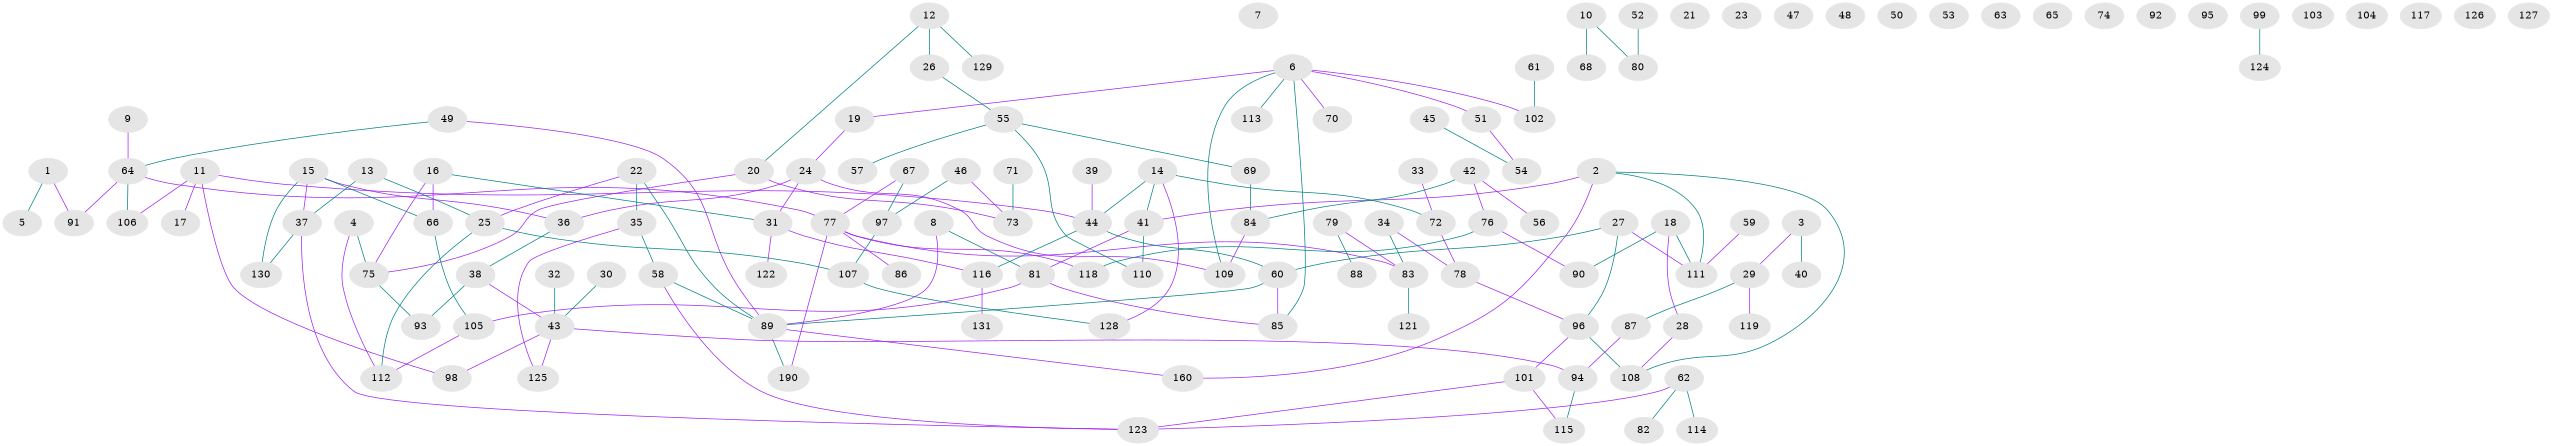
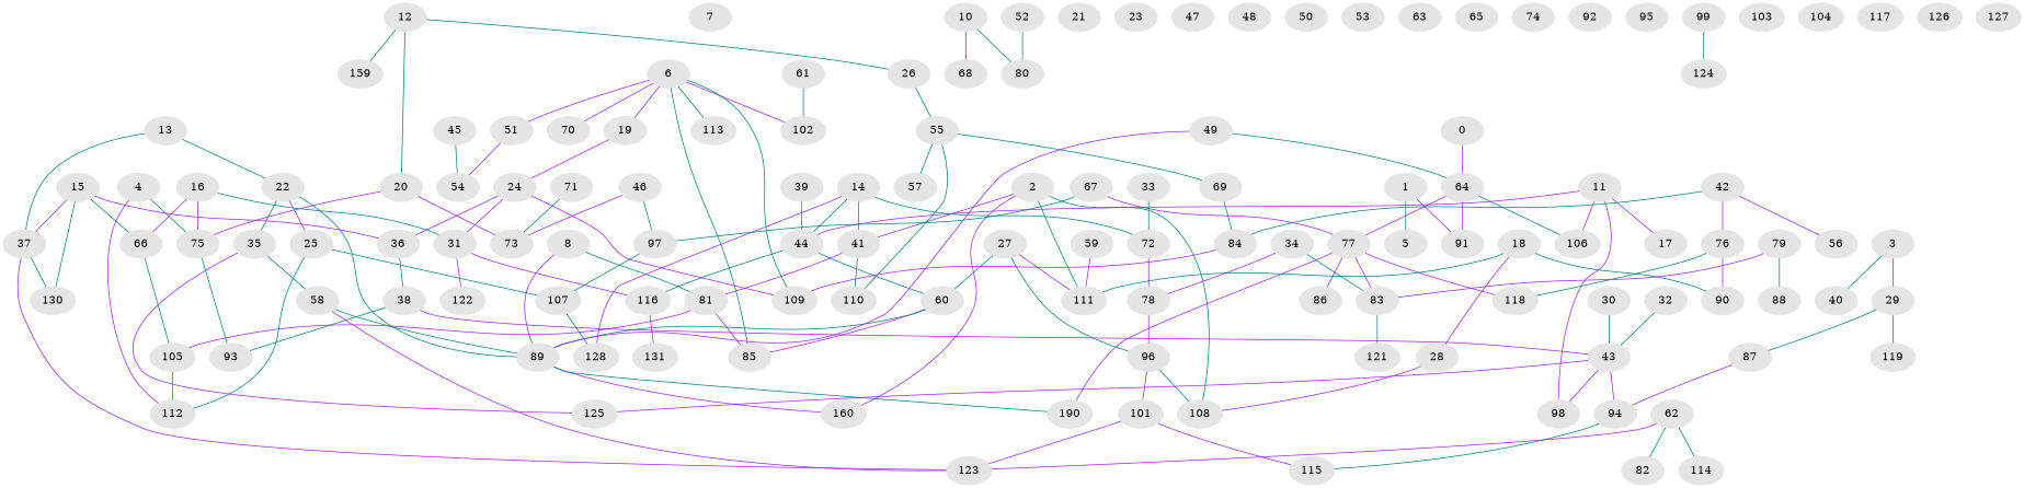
  graph {
    node [color=gray90 style=filled]
    edge [color=purple]
    1
    5
    91
    2
    41
    n6 [label=160]
    108
    111
    81
    110
    3
    29
    40
    87
    119
    4
    75
    112
    93
    6
    19
    51
    70
    85
    102
    109
    113
    24
    54
    7
    8
    89
    105
    n34 [label=190]
-   9
+   9 [label=0]
    64
    106
    77
    10
    68
    80
    11
    17
    44
    98
    60
    116
    12
    20
    26
-   129
+   129 [label=159]
    73
    55
    13
    22
    37
    25
    35
    130
    123
    14
    72
    128
    78
    15
    36
    66
    38
    16
    31
    122
    18
    28
    90
    21
    107
    125
    58
    23
    57
    69
    27
    96
    101
    94
    30
    43
    131
    32
    33
    34
    83
    121
    39
    42
    56
    76
    84
    118
    115
    45
    46
    97
    47
    48
    49
    50
    52
    53
    59
    61
    62
    82
    114
    63
    86
    65
    67
    71
    74
    79
    88
    92
    95
    99
    124
    103
    104
    117
    126
    127
    1 -- 5 [color=teal]
    1 -- 91
    2 -- 41
    2 -- n6
    2 -- 108 [color=teal]
    2 -- 111 [color=teal]
    41 -- 81
    41 -- 110 [color=teal]
    81 -- 85
    81 -- 105
    3 -- 29
    3 -- 40 [color=teal]
    29 -- 87 [color=teal]
    29 -- 119
    87 -- 94
    4 -- 75 [color=teal]
    4 -- 112
    75 -- 93 [color=teal]
    6 -- 19
    6 -- 51
    6 -- 70
    6 -- 85 [color=teal]
    6 -- 102
    6 -- 109 [color=teal]
    6 -- 113 [color=teal]
    19 -- 24
    51 -- 54
    24 -- 109
    24 -- 36
    24 -- 31
    8 -- 81 [color=teal]
    8 -- 89
    89 -- n6
    89 -- n34 [color=teal]
    105 -- 112
    9 -- 64
    64 -- 91
    64 -- 106 [color=teal]
    64 -- 77
    77 -- n34
    77 -- 83
    77 -- 118
    77 -- 86
    10 -- 68 [color=teal]
    10 -- 80 [color=teal]
    11 -- 106
    11 -- 17
    11 -- 44
    11 -- 98
    44 -- 60 [color=teal]
    44 -- 116 [color=teal]
    60 -- 85
    60 -- 89 [color=teal]
    116 -- 131
    12 -- 20 [color=teal]
    12 -- 26 [color=teal]
    12 -- 129 [color=teal]
    20 -- 75
    20 -- 73
    26 -- 55 [color=teal]
    55 -- 110 [color=teal]
    55 -- 57 [color=teal]
    55 -- 69 [color=teal]
-   13 -- 25 [color=teal]
+   13 -- 22 [color=teal]
    13 -- 37 [color=teal]
    22 -- 89 [color=teal]
    22 -- 25
    22 -- 35 [color=teal]
    37 -- 130 [color=teal]
    37 -- 123
    25 -- 112 [color=teal]
    25 -- 107 [color=teal]
    35 -- 125
    35 -- 58 [color=teal]
    14 -- 41 [color=teal]
    14 -- 44 [color=teal]
    14 -- 72 [color=teal]
    14 -- 128
    72 -- 78
    78 -- 96
    15 -- 37
    15 -- 130 [color=teal]
    15 -- 36
    15 -- 66 [color=teal]
    36 -- 38 [color=teal]
    66 -- 105 [color=teal]
    38 -- 93 [color=teal]
    38 -- 43
    16 -- 75
    16 -- 66
    16 -- 31 [color=teal]
    31 -- 116
    31 -- 122
    18 -- 111 [color=teal]
    18 -- 28
    18 -- 90 [color=teal]
    28 -- 108
    107 -- 128 [color=teal]
    58 -- 89 [color=teal]
    58 -- 123
    69 -- 84 [color=teal]
    27 -- 111
    27 -- 60 [color=teal]
    27 -- 96 [color=teal]
    96 -- 108 [color=teal]
    96 -- 101
    101 -- 123
    101 -- 115
    94 -- 115 [color=teal]
    30 -- 43 [color=teal]
    43 -- 98
    43 -- 125
    43 -- 94
    32 -- 43 [color=teal]
-   33 -- 72
+   33 -- 72 [color=teal]
    34 -- 78
    34 -- 83 [color=teal]
    83 -- 121 [color=teal]
    39 -- 44
    42 -- 56
    42 -- 76
    42 -- 84 [color=teal]
    76 -- 90
    76 -- 118 [color=teal]
    84 -- 109
    45 -- 54 [color=teal]
    46 -- 73
    46 -- 97 [color=teal]
    97 -- 107 [color=teal]
    49 -- 89
    49 -- 64 [color=teal]
    52 -- 80 [color=teal]
    59 -- 111
    61 -- 102 [color=teal]
    62 -- 123
    62 -- 82 [color=teal]
    62 -- 114 [color=teal]
    67 -- 77
    67 -- 97 [color=teal]
    71 -- 73 [color=teal]
    79 -- 83
    79 -- 88 [color=teal]
    99 -- 124 [color=teal]
  }
